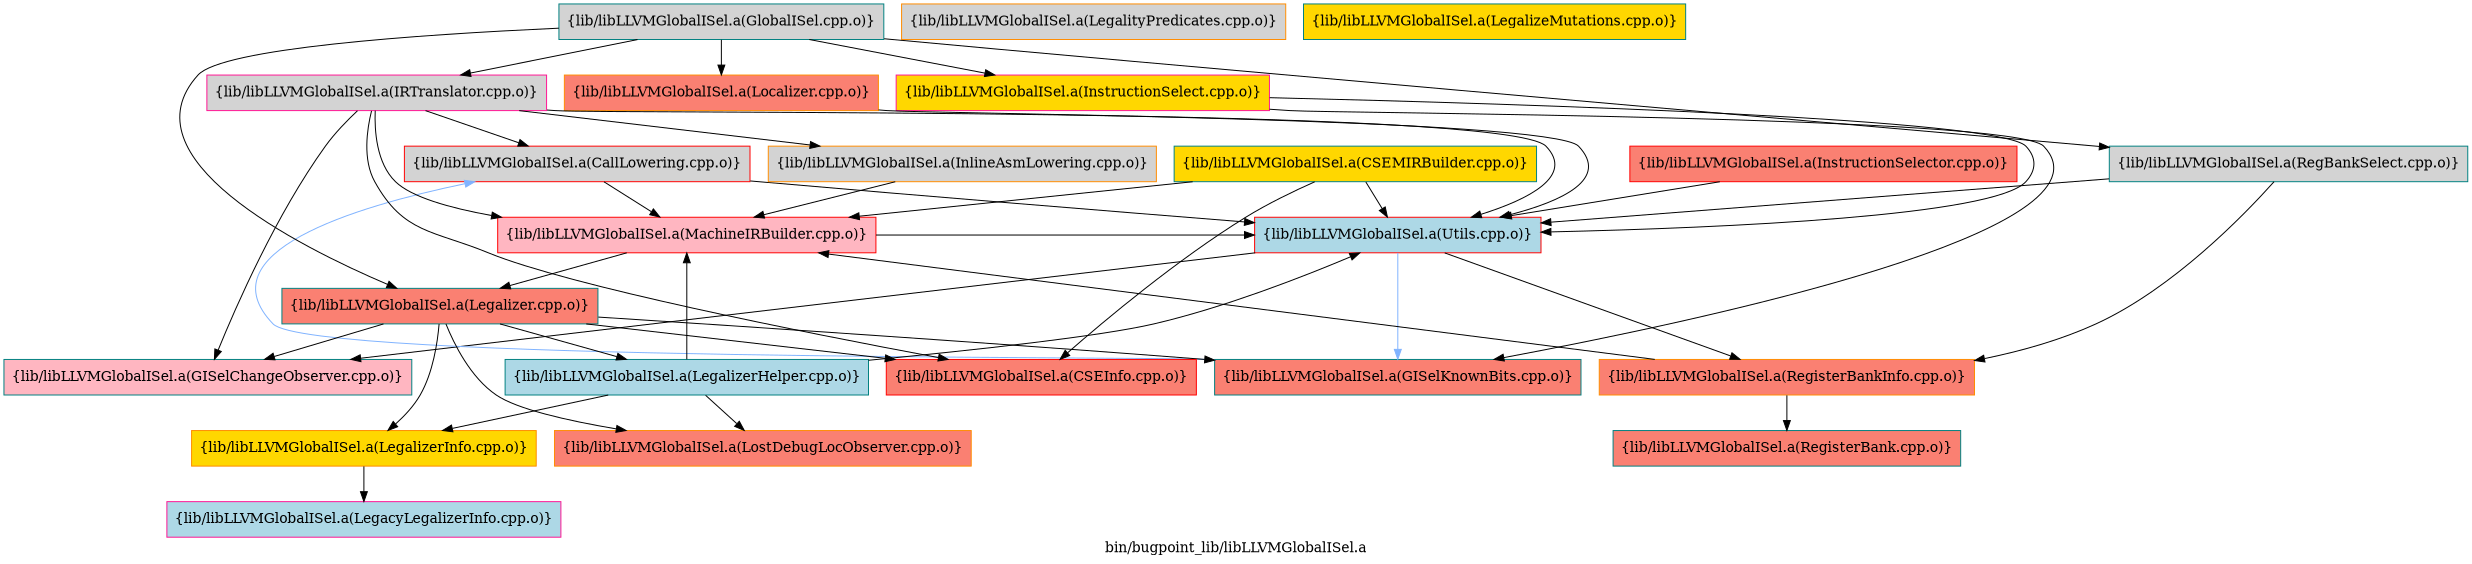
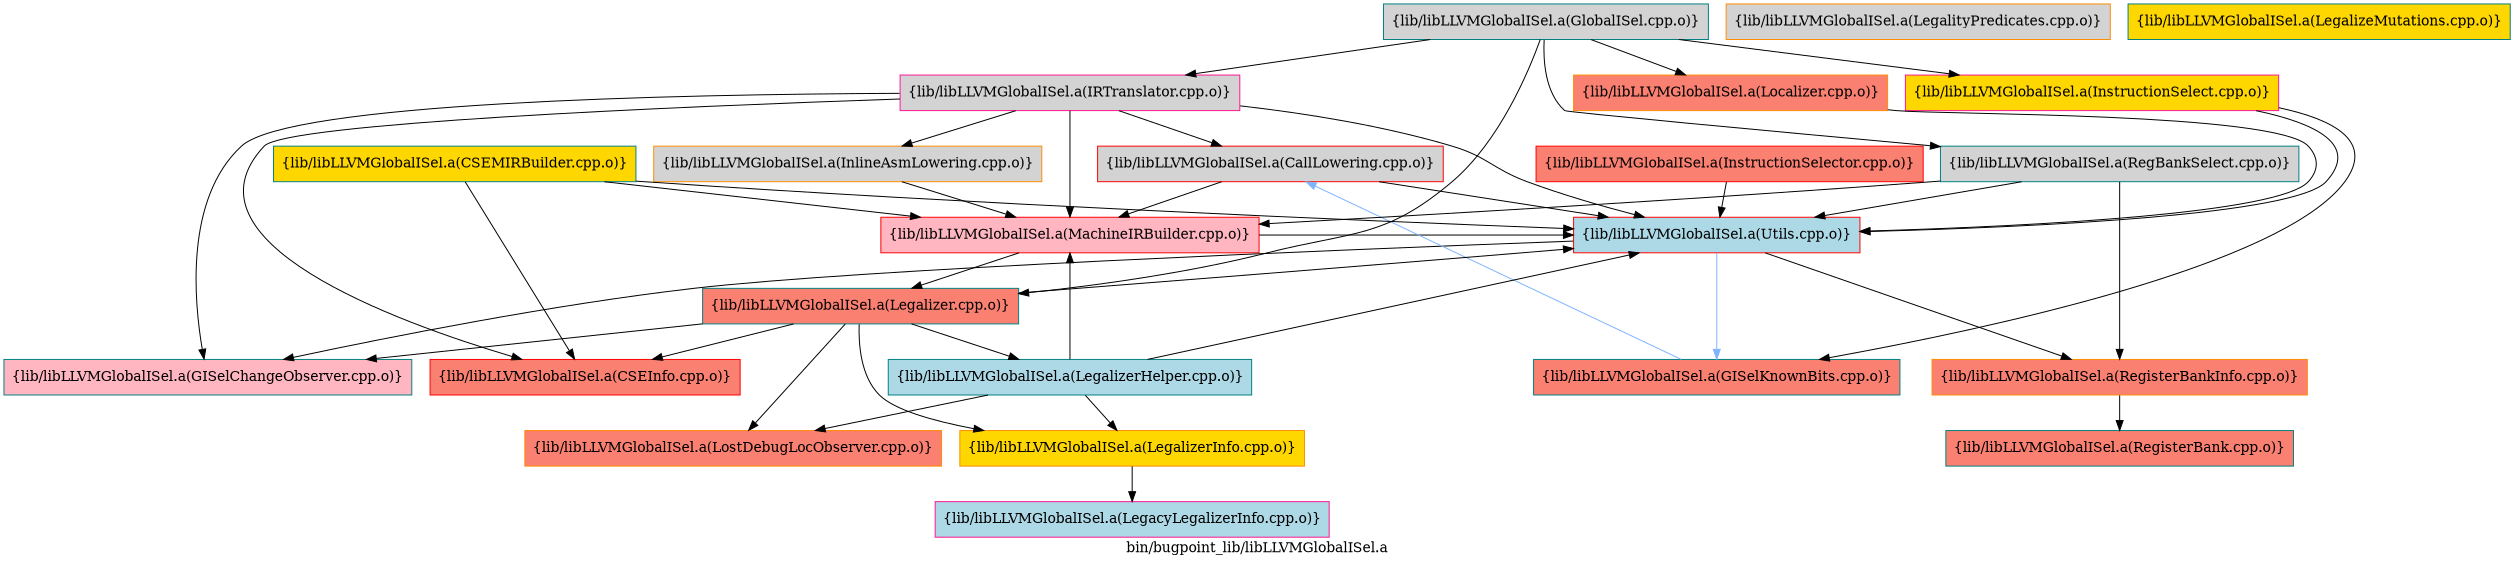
  digraph {
    label="bin/bugpoint_lib/libLLVMGlobalISel.a"
    rankdir=TB
    node [color=teal fillcolor=salmon group=0 shape=box style=filled]
    n1 [color=red fillcolor=lightgrey label="{lib/libLLVMGlobalISel.a(CallLowering.cpp.o)}"]
    n2 [color=red fillcolor=lightpink label="{lib/libLLVMGlobalISel.a(MachineIRBuilder.cpp.o)}"]
    n3 [color=red fillcolor=lightblue group=1 label="{lib/libLLVMGlobalISel.a(Utils.cpp.o)}"]
    n4 [fillcolor=lightpink label="{lib/libLLVMGlobalISel.a(GISelChangeObserver.cpp.o)}"]
    n5 [group=1 label="{lib/libLLVMGlobalISel.a(GISelKnownBits.cpp.o)}"]
    n6 [color=darkorange label="{lib/libLLVMGlobalISel.a(RegisterBankInfo.cpp.o)}"]
    n7 [label="{lib/libLLVMGlobalISel.a(Legalizer.cpp.o)}"]
    n8 [label="{lib/libLLVMGlobalISel.a(RegisterBank.cpp.o)}"]
    n9 [color=darkorange fillcolor=lightgrey label="{lib/libLLVMGlobalISel.a(LegalityPredicates.cpp.o)}"]
    n10 [fillcolor=gold label="{lib/libLLVMGlobalISel.a(LegalizeMutations.cpp.o)}"]
    n11 [color=darkorange fillcolor=gold label="{lib/libLLVMGlobalISel.a(LegalizerInfo.cpp.o)}"]
    n12 [color=deeppink fillcolor=lightblue label="{lib/libLLVMGlobalISel.a(LegacyLegalizerInfo.cpp.o)}"]
    n13 [color=red label="{lib/libLLVMGlobalISel.a(InstructionSelector.cpp.o)}"]
    n14 [color=red label="{lib/libLLVMGlobalISel.a(CSEInfo.cpp.o)}"]
    n15 [fillcolor=lightgrey label="{lib/libLLVMGlobalISel.a(GlobalISel.cpp.o)}"]
    n16 [color=deeppink fillcolor=lightgrey label="{lib/libLLVMGlobalISel.a(IRTranslator.cpp.o)}"]
    n17 [color=deeppink fillcolor=gold label="{lib/libLLVMGlobalISel.a(InstructionSelect.cpp.o)}"]
    n18 [color=darkorange label="{lib/libLLVMGlobalISel.a(Localizer.cpp.o)}"]
    n19 [fillcolor=lightgrey label="{lib/libLLVMGlobalISel.a(RegBankSelect.cpp.o)}"]
    n20 [color=darkorange fillcolor=lightgrey label="{lib/libLLVMGlobalISel.a(InlineAsmLowering.cpp.o)}"]
    n21 [fillcolor=lightblue label="{lib/libLLVMGlobalISel.a(LegalizerHelper.cpp.o)}"]
    n22 [color=darkorange label="{lib/libLLVMGlobalISel.a(LostDebugLocObserver.cpp.o)}"]
    n23 [fillcolor=gold label="{lib/libLLVMGlobalISel.a(CSEMIRBuilder.cpp.o)}"]
    subgraph sub_1 {
      rank=same
      n1
    }
    subgraph sub_2 {
      rank=same
      n2
      n3
    }
    subgraph sub_3 {
      rank=same
      n4
      n5
      n6
    }
    n1 -> n2
    n1 -> n3
    n2 -> n3
    n2 -> n7
    n3 -> n4
    n3 -> n5 [color="0.600000 0.5 1"]
    n3 -> n6
    n5 -> n1 [color="0.600000 0.5 1"]
    n6 -> n8
-   n7 -> n5
+   n7 -> n3
    n7 -> n4
    n7 -> n11
    n7 -> n14
    n7 -> n21
    n7 -> n22
    n11 -> n12
    n13 -> n3
    n15 -> n7
    n15 -> n16
    n15 -> n17
    n15 -> n18
    n15 -> n19
    n16 -> n1
    n16 -> n2
    n16 -> n3
    n16 -> n4
    n16 -> n14
    n16 -> n20
    n17 -> n3
    n17 -> n5
    n18 -> n3
-   n6 -> n2
+   n19 -> n2
    n19 -> n3
    n19 -> n6
    n20 -> n2
    n21 -> n2
    n21 -> n3
    n21 -> n11
    n21 -> n22
    n23 -> n2
    n23 -> n3
    n23 -> n14
  }
